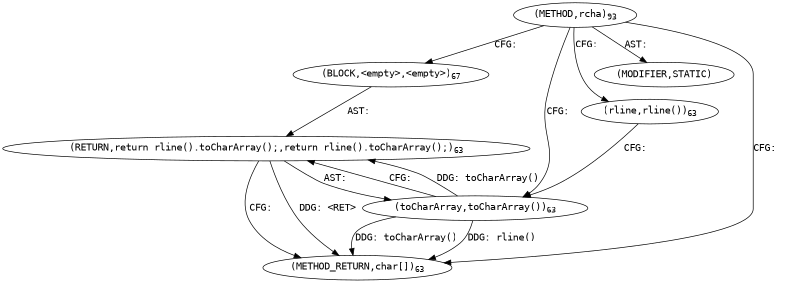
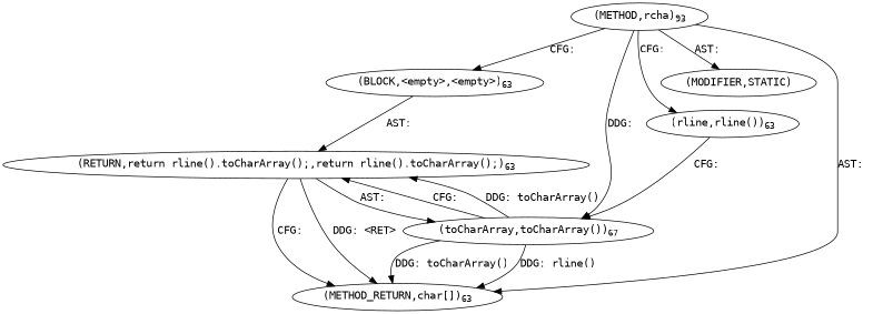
  digraph {
    fontname="DejaVu Sans Mono"
    node [fontname="DejaVu Sans Mono"]
    edge [fontname="DejaVu Sans Mono"]
    n1 [label=<(METHOD,rcha)<SUB>93</SUB>>]
-   n2 [label=<(BLOCK,&lt;empty&gt;,&lt;empty&gt;)<SUB>67</SUB>>]
-   n3 [label=<(toCharArray,toCharArray())<SUB>63</SUB>>]
+   n2 [label=<(BLOCK,&lt;empty&gt;,&lt;empty&gt;)<SUB>63</SUB>>]
+   n3 [label=<(toCharArray,toCharArray())<SUB>67</SUB>>]
    n4 [label=<(rline,rline())<SUB>63</SUB>>]
    n5 [label=<(MODIFIER,STATIC)>]
    n6 [label=<(METHOD_RETURN,char[])<SUB>63</SUB>>]
    n7 [label=<(RETURN,return rline().toCharArray();,return rline().toCharArray();)<SUB>63</SUB>>]
    n1 -> n2 [label="CFG: "]
-   n1 -> n3 [label="CFG: "]
+   n1 -> n3 [label="DDG: "]
    n1 -> n4 [label="CFG: "]
    n1 -> n5 [label="AST: "]
-   n1 -> n6 [label="CFG: "]
+   n1 -> n6 [label="AST: "]
    n2 -> n7 [label="AST: "]
    n3 -> n6 [label="DDG: rline()"]
    n3 -> n6 [label="DDG: toCharArray()"]
    n3 -> n7 [label="CFG: "]
    n3 -> n7 [label="DDG: toCharArray()"]
    n4 -> n3 [label="CFG: "]
    n7 -> n3 [label="AST: "]
    n7 -> n6 [label="CFG: "]
    n7 -> n6 [label="DDG: &lt;RET&gt;"]
  }
